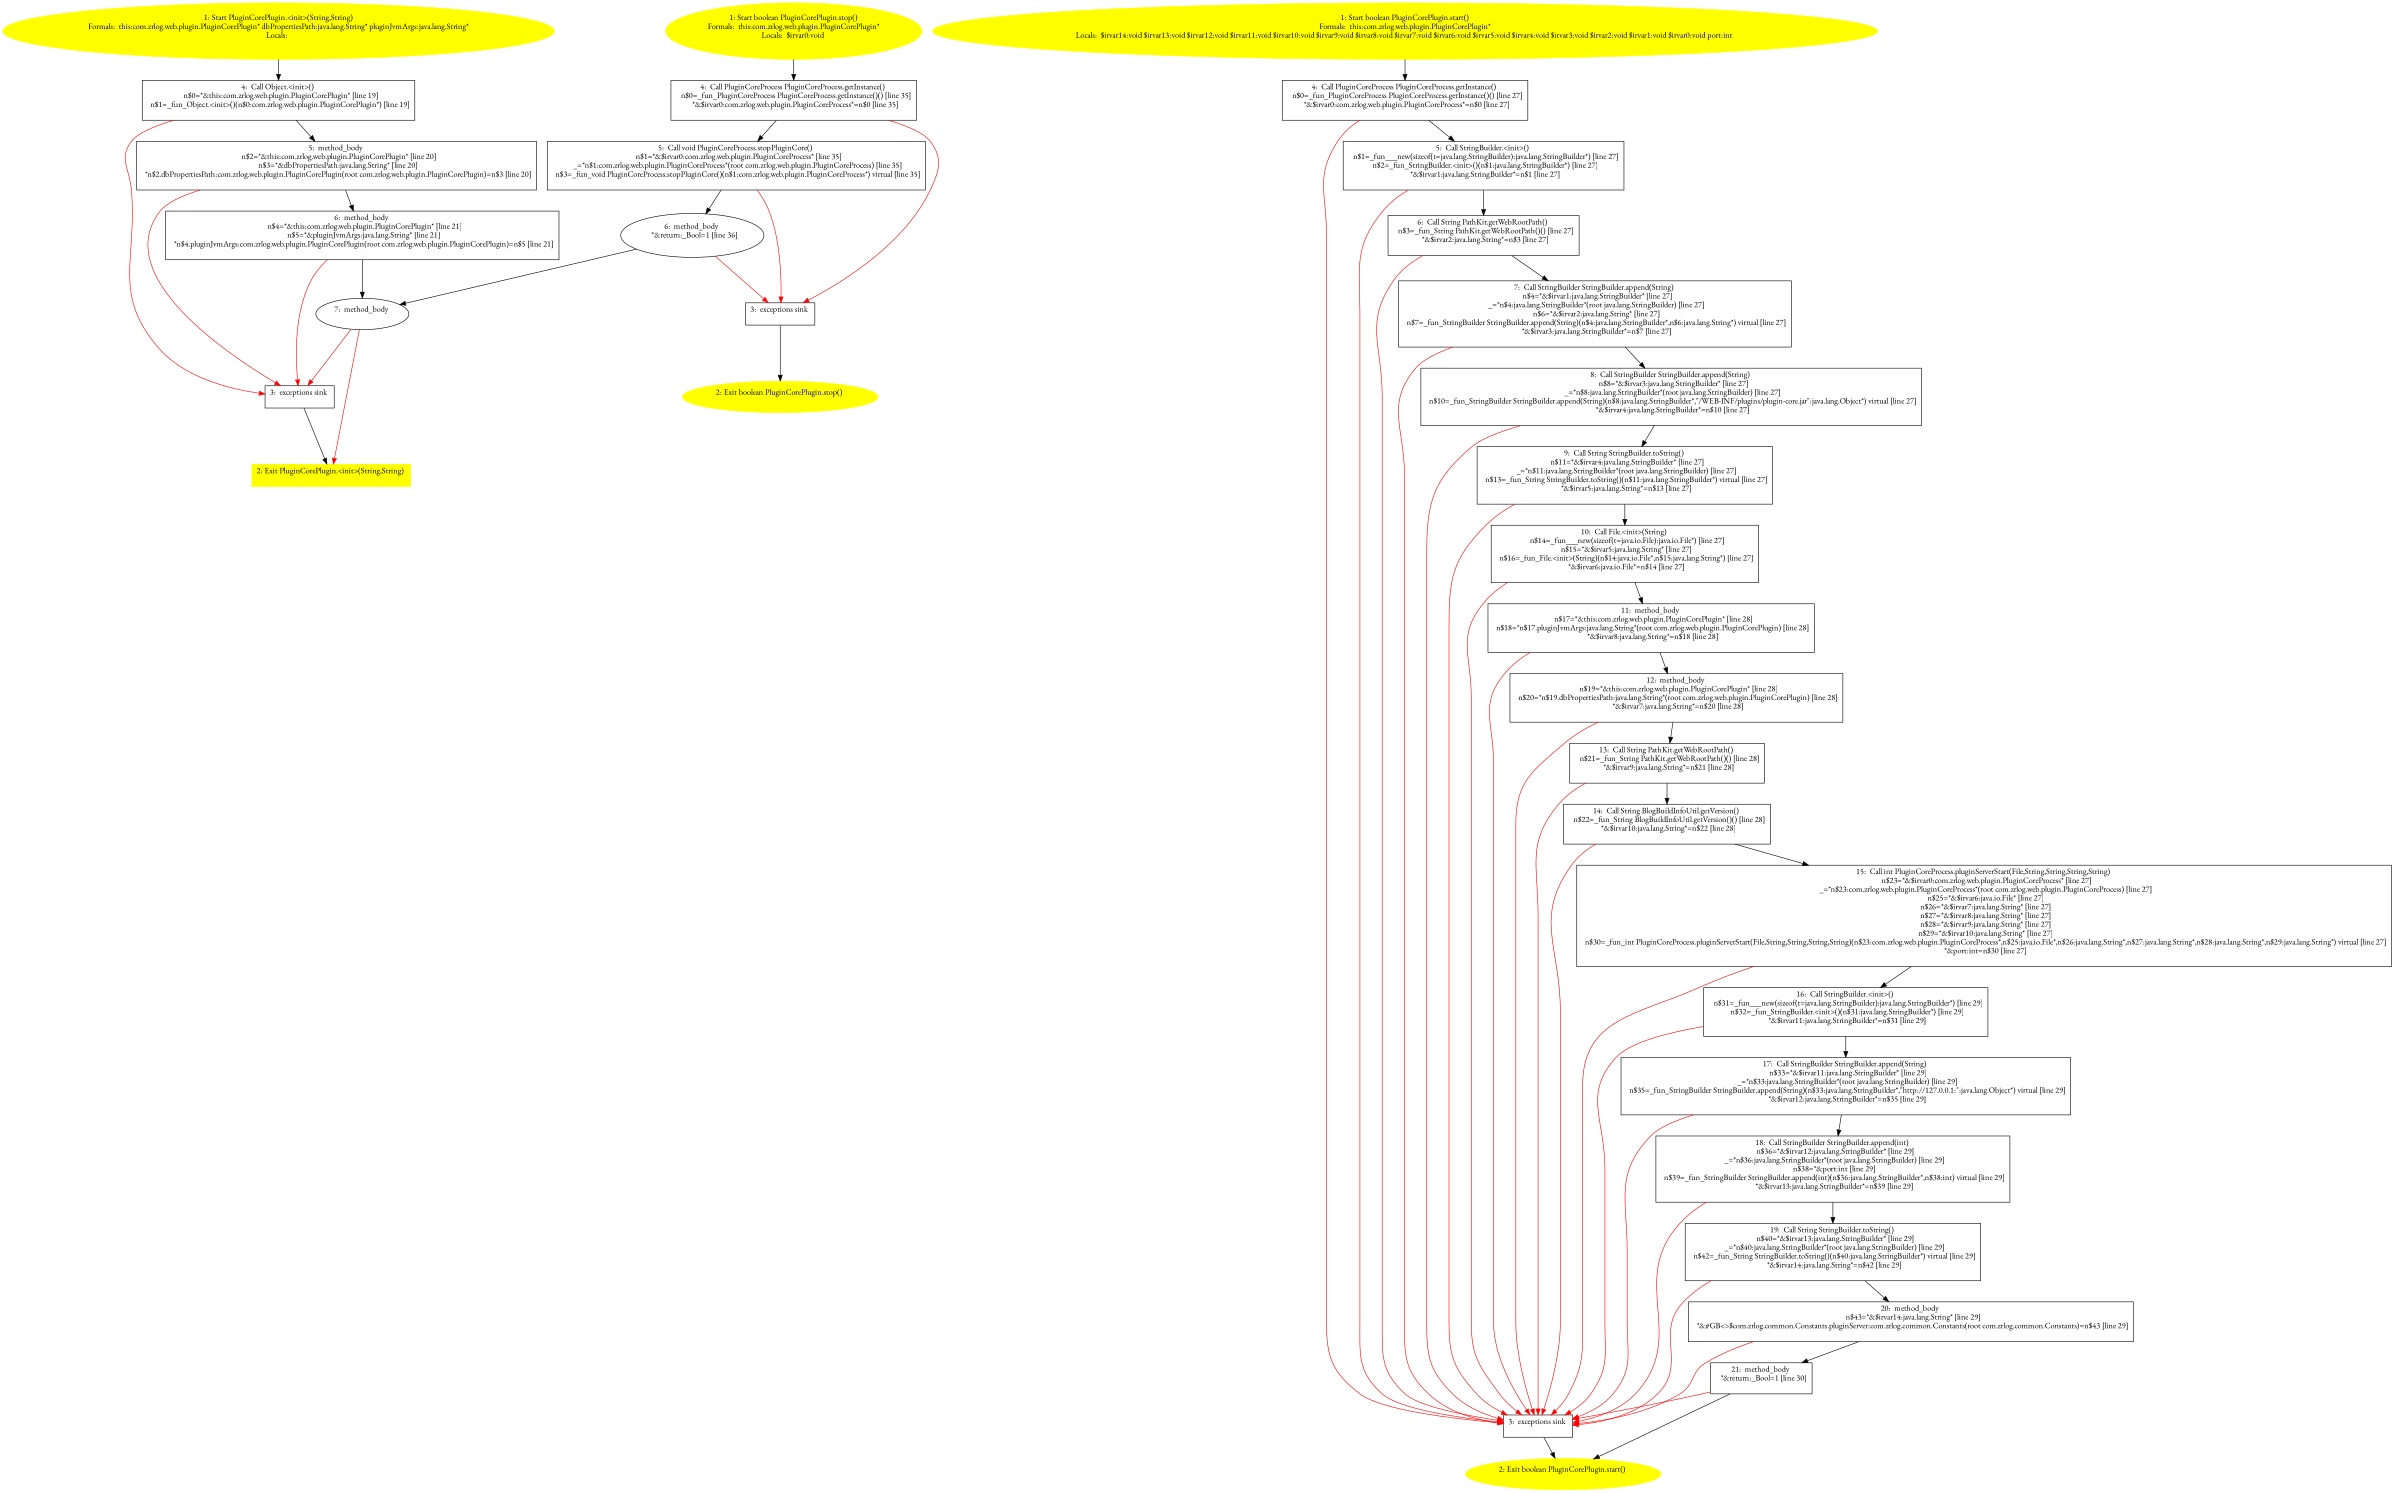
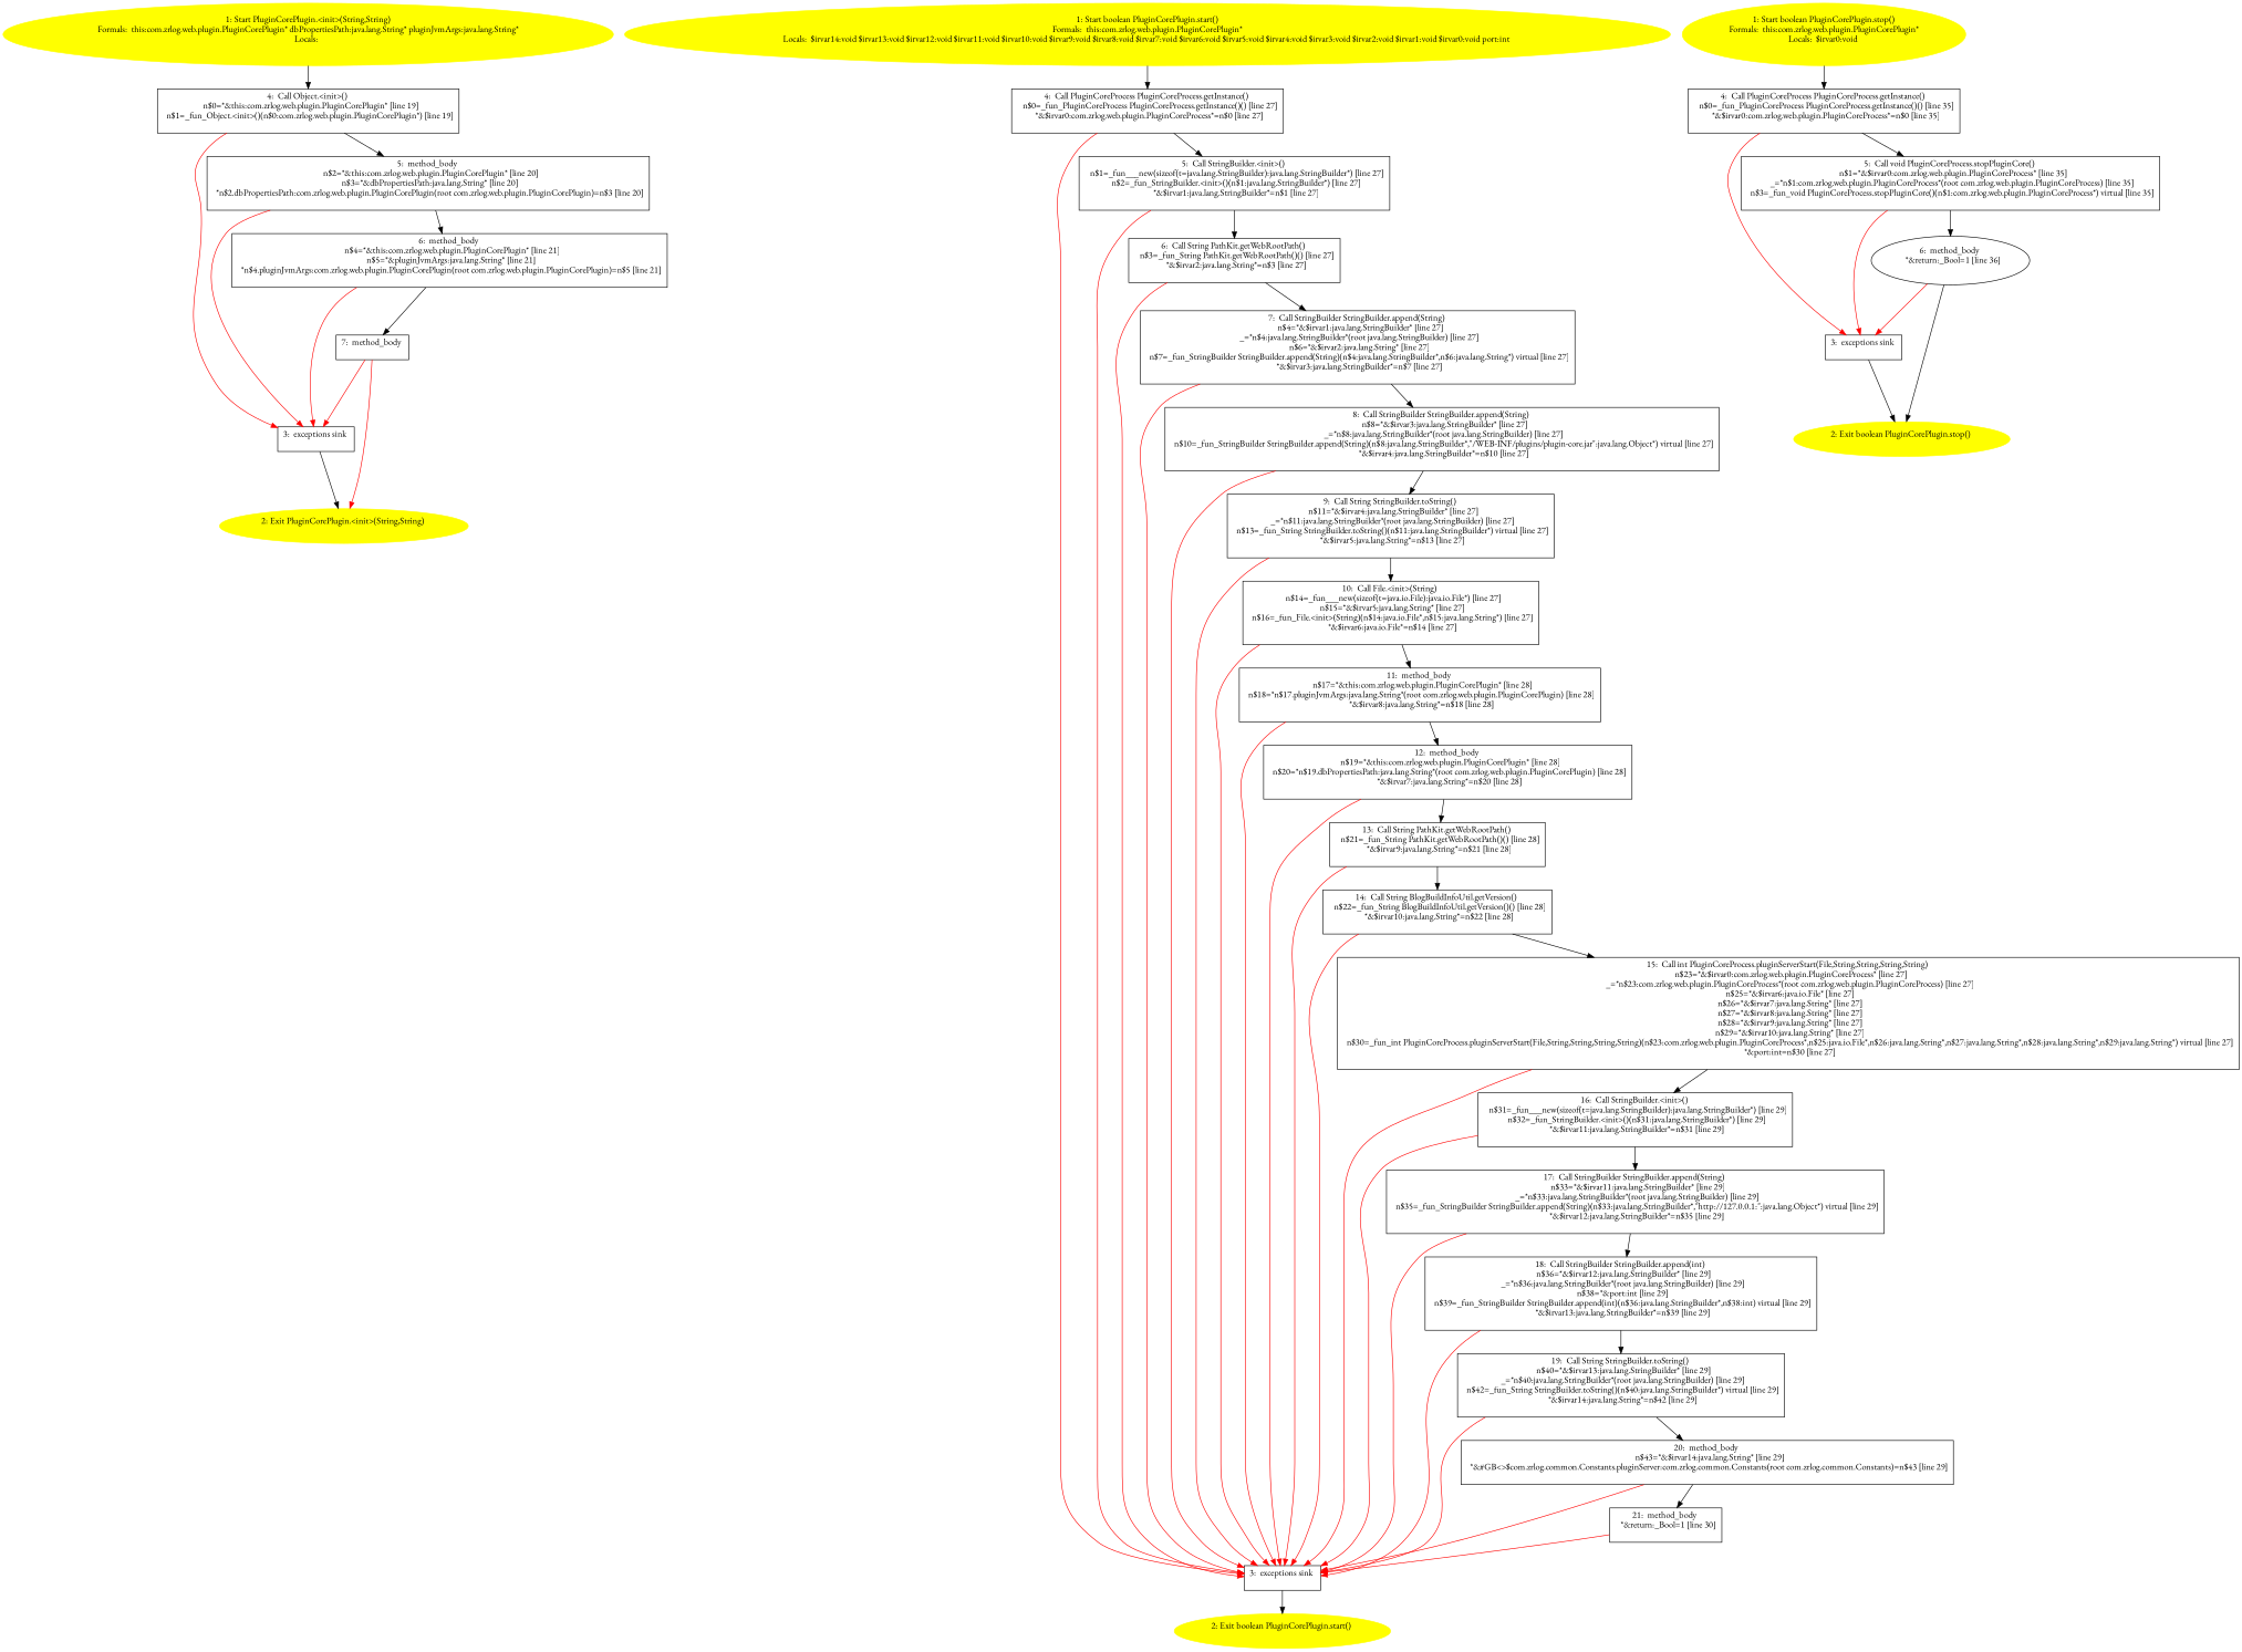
  digraph {
    fontname="EB Garamond"
    node [fontname="EB Garamond" shape=box]
    edge [fontname="EB Garamond"]
    n1 [color=yellow label="1: Start PluginCorePlugin.<init>(String,String)\nFormals:  this:com.zrlog.web.plugin.PluginCorePlugin* dbPropertiesPath:java.lang.String* pluginJvmArgs:java.lang.String*\nLocals:  \n  " style=filled shape=""]
    n2 [label="4:  Call Object.<init>() \n   n$0=*&this:com.zrlog.web.plugin.PluginCorePlugin* [line 19]\n  n$1=_fun_Object.<init>()(n$0:com.zrlog.web.plugin.PluginCorePlugin*) [line 19]\n "]
    n3 [label="3:  exceptions sink \n  "]
    n4 [label="5:  method_body \n   n$2=*&this:com.zrlog.web.plugin.PluginCorePlugin* [line 20]\n  n$3=*&dbPropertiesPath:java.lang.String* [line 20]\n  *n$2.dbPropertiesPath:com.zrlog.web.plugin.PluginCorePlugin(root com.zrlog.web.plugin.PluginCorePlugin)=n$3 [line 20]\n "]
-   n5 [color=yellow label="2: Exit PluginCorePlugin.<init>(String,String) \n  " style=filled]
+   n5 [color=yellow label="2: Exit PluginCorePlugin.<init>(String,String) \n  " style=filled shape=""]
    n6 [label="6:  method_body \n   n$4=*&this:com.zrlog.web.plugin.PluginCorePlugin* [line 21]\n  n$5=*&pluginJvmArgs:java.lang.String* [line 21]\n  *n$4.pluginJvmArgs:com.zrlog.web.plugin.PluginCorePlugin(root com.zrlog.web.plugin.PluginCorePlugin)=n$5 [line 21]\n "]
-   n7 [label="7:  method_body \n  " shape=ellipse]
+   n7 [label="7:  method_body \n  "]
    n8 [color=yellow label="1: Start boolean PluginCorePlugin.start()\nFormals:  this:com.zrlog.web.plugin.PluginCorePlugin*\nLocals:  $irvar14:void $irvar13:void $irvar12:void $irvar11:void $irvar10:void $irvar9:void $irvar8:void $irvar7:void $irvar6:void $irvar5:void $irvar4:void $irvar3:void $irvar2:void $irvar1:void $irvar0:void port:int \n  " style=filled shape=""]
    n9 [label="4:  Call PluginCoreProcess PluginCoreProcess.getInstance() \n   n$0=_fun_PluginCoreProcess PluginCoreProcess.getInstance()() [line 27]\n  *&$irvar0:com.zrlog.web.plugin.PluginCoreProcess*=n$0 [line 27]\n "]
    n10 [label="3:  exceptions sink \n  "]
    n11 [label="5:  Call StringBuilder.<init>() \n   n$1=_fun___new(sizeof(t=java.lang.StringBuilder):java.lang.StringBuilder*) [line 27]\n  n$2=_fun_StringBuilder.<init>()(n$1:java.lang.StringBuilder*) [line 27]\n  *&$irvar1:java.lang.StringBuilder*=n$1 [line 27]\n "]
    n12 [color=yellow label="2: Exit boolean PluginCorePlugin.start() \n  " style=filled shape=""]
    n13 [label="6:  Call String PathKit.getWebRootPath() \n   n$3=_fun_String PathKit.getWebRootPath()() [line 27]\n  *&$irvar2:java.lang.String*=n$3 [line 27]\n "]
    n14 [label="7:  Call StringBuilder StringBuilder.append(String) \n   n$4=*&$irvar1:java.lang.StringBuilder* [line 27]\n  _=*n$4:java.lang.StringBuilder*(root java.lang.StringBuilder) [line 27]\n  n$6=*&$irvar2:java.lang.String* [line 27]\n  n$7=_fun_StringBuilder StringBuilder.append(String)(n$4:java.lang.StringBuilder*,n$6:java.lang.String*) virtual [line 27]\n  *&$irvar3:java.lang.StringBuilder*=n$7 [line 27]\n "]
    n15 [label="8:  Call StringBuilder StringBuilder.append(String) \n   n$8=*&$irvar3:java.lang.StringBuilder* [line 27]\n  _=*n$8:java.lang.StringBuilder*(root java.lang.StringBuilder) [line 27]\n  n$10=_fun_StringBuilder StringBuilder.append(String)(n$8:java.lang.StringBuilder*,\"/WEB-INF/plugins/plugin-core.jar\":java.lang.Object*) virtual [line 27]\n  *&$irvar4:java.lang.StringBuilder*=n$10 [line 27]\n "]
    n16 [label="9:  Call String StringBuilder.toString() \n   n$11=*&$irvar4:java.lang.StringBuilder* [line 27]\n  _=*n$11:java.lang.StringBuilder*(root java.lang.StringBuilder) [line 27]\n  n$13=_fun_String StringBuilder.toString()(n$11:java.lang.StringBuilder*) virtual [line 27]\n  *&$irvar5:java.lang.String*=n$13 [line 27]\n "]
    n17 [label="10:  Call File.<init>(String) \n   n$14=_fun___new(sizeof(t=java.io.File):java.io.File*) [line 27]\n  n$15=*&$irvar5:java.lang.String* [line 27]\n  n$16=_fun_File.<init>(String)(n$14:java.io.File*,n$15:java.lang.String*) [line 27]\n  *&$irvar6:java.io.File*=n$14 [line 27]\n "]
    n18 [label="11:  method_body \n   n$17=*&this:com.zrlog.web.plugin.PluginCorePlugin* [line 28]\n  n$18=*n$17.pluginJvmArgs:java.lang.String*(root com.zrlog.web.plugin.PluginCorePlugin) [line 28]\n  *&$irvar8:java.lang.String*=n$18 [line 28]\n "]
    n19 [label="12:  method_body \n   n$19=*&this:com.zrlog.web.plugin.PluginCorePlugin* [line 28]\n  n$20=*n$19.dbPropertiesPath:java.lang.String*(root com.zrlog.web.plugin.PluginCorePlugin) [line 28]\n  *&$irvar7:java.lang.String*=n$20 [line 28]\n "]
    n20 [label="13:  Call String PathKit.getWebRootPath() \n   n$21=_fun_String PathKit.getWebRootPath()() [line 28]\n  *&$irvar9:java.lang.String*=n$21 [line 28]\n "]
    n21 [label="14:  Call String BlogBuildInfoUtil.getVersion() \n   n$22=_fun_String BlogBuildInfoUtil.getVersion()() [line 28]\n  *&$irvar10:java.lang.String*=n$22 [line 28]\n "]
    n22 [label="15:  Call int PluginCoreProcess.pluginServerStart(File,String,String,String,String) \n   n$23=*&$irvar0:com.zrlog.web.plugin.PluginCoreProcess* [line 27]\n  _=*n$23:com.zrlog.web.plugin.PluginCoreProcess*(root com.zrlog.web.plugin.PluginCoreProcess) [line 27]\n  n$25=*&$irvar6:java.io.File* [line 27]\n  n$26=*&$irvar7:java.lang.String* [line 27]\n  n$27=*&$irvar8:java.lang.String* [line 27]\n  n$28=*&$irvar9:java.lang.String* [line 27]\n  n$29=*&$irvar10:java.lang.String* [line 27]\n  n$30=_fun_int PluginCoreProcess.pluginServerStart(File,String,String,String,String)(n$23:com.zrlog.web.plugin.PluginCoreProcess*,n$25:java.io.File*,n$26:java.lang.String*,n$27:java.lang.String*,n$28:java.lang.String*,n$29:java.lang.String*) virtual [line 27]\n  *&port:int=n$30 [line 27]\n "]
    n23 [label="16:  Call StringBuilder.<init>() \n   n$31=_fun___new(sizeof(t=java.lang.StringBuilder):java.lang.StringBuilder*) [line 29]\n  n$32=_fun_StringBuilder.<init>()(n$31:java.lang.StringBuilder*) [line 29]\n  *&$irvar11:java.lang.StringBuilder*=n$31 [line 29]\n "]
    n24 [label="17:  Call StringBuilder StringBuilder.append(String) \n   n$33=*&$irvar11:java.lang.StringBuilder* [line 29]\n  _=*n$33:java.lang.StringBuilder*(root java.lang.StringBuilder) [line 29]\n  n$35=_fun_StringBuilder StringBuilder.append(String)(n$33:java.lang.StringBuilder*,\"http://127.0.0.1:\":java.lang.Object*) virtual [line 29]\n  *&$irvar12:java.lang.StringBuilder*=n$35 [line 29]\n "]
    n25 [label="18:  Call StringBuilder StringBuilder.append(int) \n   n$36=*&$irvar12:java.lang.StringBuilder* [line 29]\n  _=*n$36:java.lang.StringBuilder*(root java.lang.StringBuilder) [line 29]\n  n$38=*&port:int [line 29]\n  n$39=_fun_StringBuilder StringBuilder.append(int)(n$36:java.lang.StringBuilder*,n$38:int) virtual [line 29]\n  *&$irvar13:java.lang.StringBuilder*=n$39 [line 29]\n "]
    n26 [label="19:  Call String StringBuilder.toString() \n   n$40=*&$irvar13:java.lang.StringBuilder* [line 29]\n  _=*n$40:java.lang.StringBuilder*(root java.lang.StringBuilder) [line 29]\n  n$42=_fun_String StringBuilder.toString()(n$40:java.lang.StringBuilder*) virtual [line 29]\n  *&$irvar14:java.lang.String*=n$42 [line 29]\n "]
    n27 [label="20:  method_body \n   n$43=*&$irvar14:java.lang.String* [line 29]\n  *&#GB<>$com.zrlog.common.Constants.pluginServer:com.zrlog.common.Constants(root com.zrlog.common.Constants)=n$43 [line 29]\n "]
    n28 [label="21:  method_body \n   *&return:_Bool=1 [line 30]\n "]
    n29 [color=yellow label="1: Start boolean PluginCorePlugin.stop()\nFormals:  this:com.zrlog.web.plugin.PluginCorePlugin*\nLocals:  $irvar0:void \n  " style=filled shape=""]
    n30 [label="4:  Call PluginCoreProcess PluginCoreProcess.getInstance() \n   n$0=_fun_PluginCoreProcess PluginCoreProcess.getInstance()() [line 35]\n  *&$irvar0:com.zrlog.web.plugin.PluginCoreProcess*=n$0 [line 35]\n "]
    n31 [label="3:  exceptions sink \n  "]
    n32 [label="5:  Call void PluginCoreProcess.stopPluginCore() \n   n$1=*&$irvar0:com.zrlog.web.plugin.PluginCoreProcess* [line 35]\n  _=*n$1:com.zrlog.web.plugin.PluginCoreProcess*(root com.zrlog.web.plugin.PluginCoreProcess) [line 35]\n  n$3=_fun_void PluginCoreProcess.stopPluginCore()(n$1:com.zrlog.web.plugin.PluginCoreProcess*) virtual [line 35]\n "]
    n33 [color=yellow label="2: Exit boolean PluginCorePlugin.stop() \n  " style=filled shape=""]
    n34 [label="6:  method_body \n   *&return:_Bool=1 [line 36]\n " shape=ellipse]
    n1 -> n2
    n2 -> n3 [color=red]
    n2 -> n4
    n3 -> n5
    n4 -> n3 [color=red]
    n4 -> n6
    n6 -> n3 [color=red]
    n6 -> n7
    n7 -> n3 [color=red]
    n7 -> n5 [color=red]
    n8 -> n9
    n9 -> n10 [color=red]
    n9 -> n11
    n10 -> n12
    n11 -> n10 [color=red]
    n11 -> n13
    n13 -> n10 [color=red]
    n13 -> n14
    n14 -> n10 [color=red]
    n14 -> n15
    n15 -> n10 [color=red]
    n15 -> n16
    n16 -> n10 [color=red]
    n16 -> n17
    n17 -> n10 [color=red]
    n17 -> n18
    n18 -> n10 [color=red]
    n18 -> n19
    n19 -> n10 [color=red]
    n19 -> n20
    n20 -> n10 [color=red]
    n20 -> n21
    n21 -> n10 [color=red]
    n21 -> n22
    n22 -> n10 [color=red]
    n22 -> n23
    n23 -> n10 [color=red]
    n23 -> n24
    n24 -> n10 [color=red]
    n24 -> n25
    n25 -> n10 [color=red]
    n25 -> n26
    n26 -> n10 [color=red]
    n26 -> n27
    n27 -> n10 [color=red]
    n27 -> n28
    n28 -> n10 [color=red]
-   n28 -> n12
    n29 -> n30
    n30 -> n31 [color=red]
    n30 -> n32
    n31 -> n33
    n32 -> n31 [color=red]
    n32 -> n34
    n34 -> n31 [color=red]
-   n34 -> n7
+   n34 -> n33
  }
